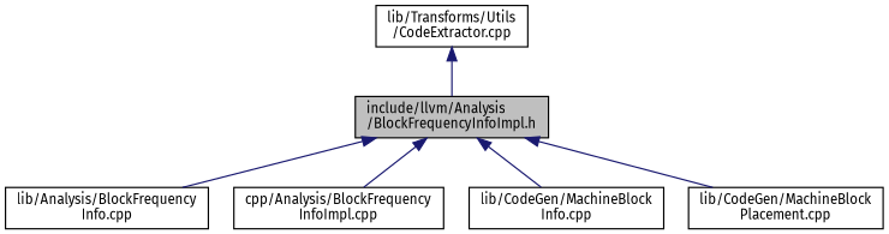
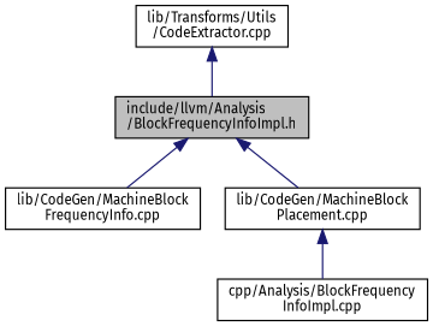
  digraph {
    fontname="Fira Sans"
    node [color=black fontname="Fira Sans" fontsize=10 shape=box]
    edge [color=midnightblue dir=back fontname="Fira Sans" fontsize=10 labelfontname=Helvetica labelfontsize=10 style=solid]
    n1 [fillcolor=grey75 fontcolor=black height=0.2 label="include/llvm/Analysis\l/BlockFrequencyInfoImpl.h" style=filled width=0.4]
-   n2 [height=0.2 label="lib/Analysis/BlockFrequency\lInfo.cpp" width=0.4]
    n3 [height=0.2 label="cpp/Analysis/BlockFrequency\lInfoImpl.cpp" width=0.4]
-   n4 [height=0.2 label="lib/CodeGen/MachineBlock\lInfo.cpp" width=0.4]
+   n4 [height=0.2 label="lib/CodeGen/MachineBlock\lFrequencyInfo.cpp" width=0.4]
    n5 [height=0.2 label="lib/CodeGen/MachineBlock\lPlacement.cpp" width=0.4]
    n6 [height=0.2 label="lib/Transforms/Utils\l/CodeExtractor.cpp" width=0.4]
-   n1 -> n2
-   n1 -> n3
+   n5 -> n3
    n1 -> n4
    n1 -> n5
    n6 -> n1
  }
